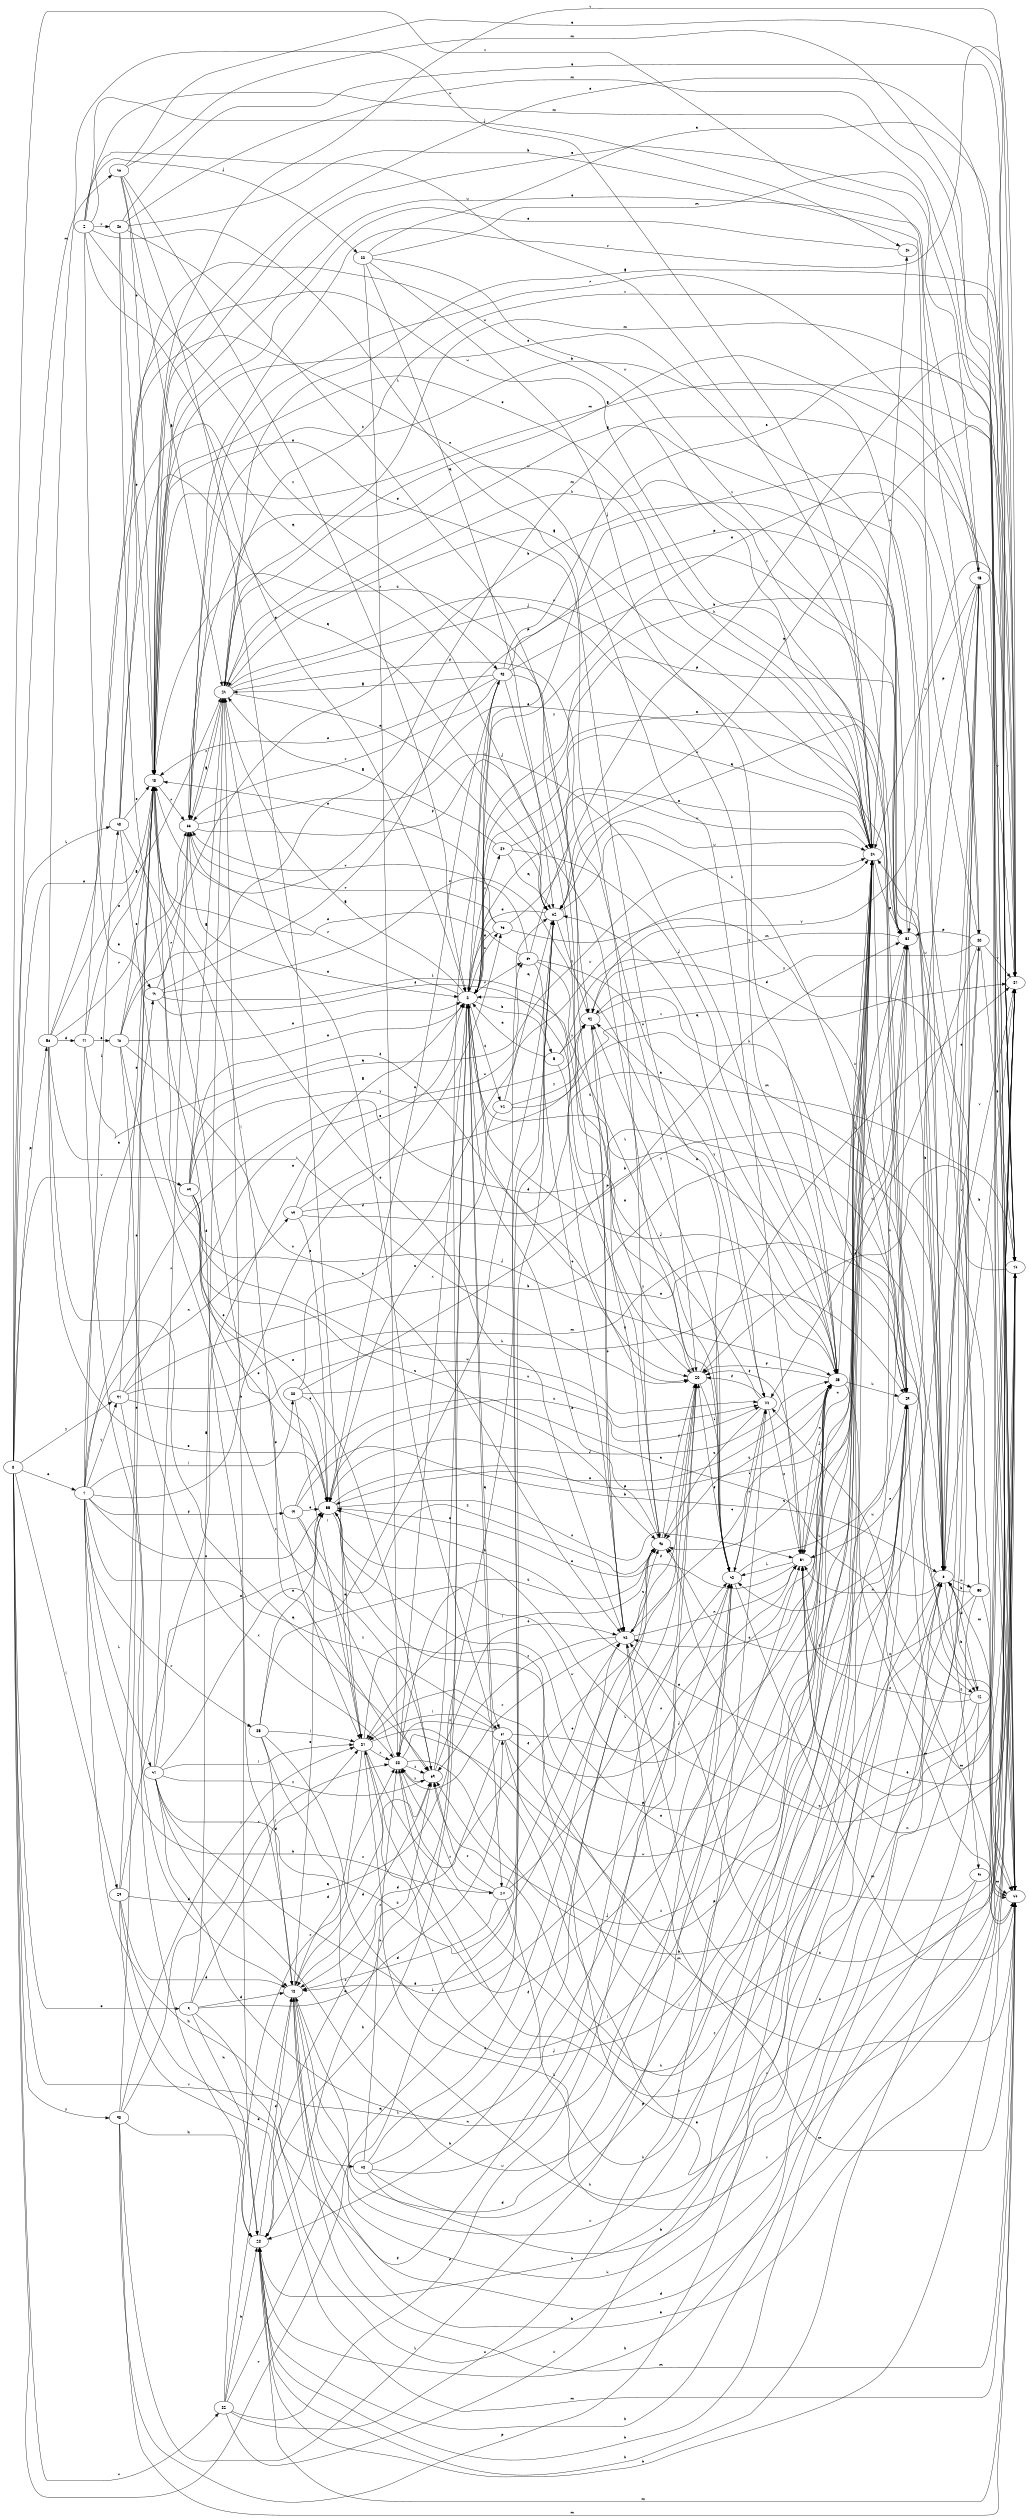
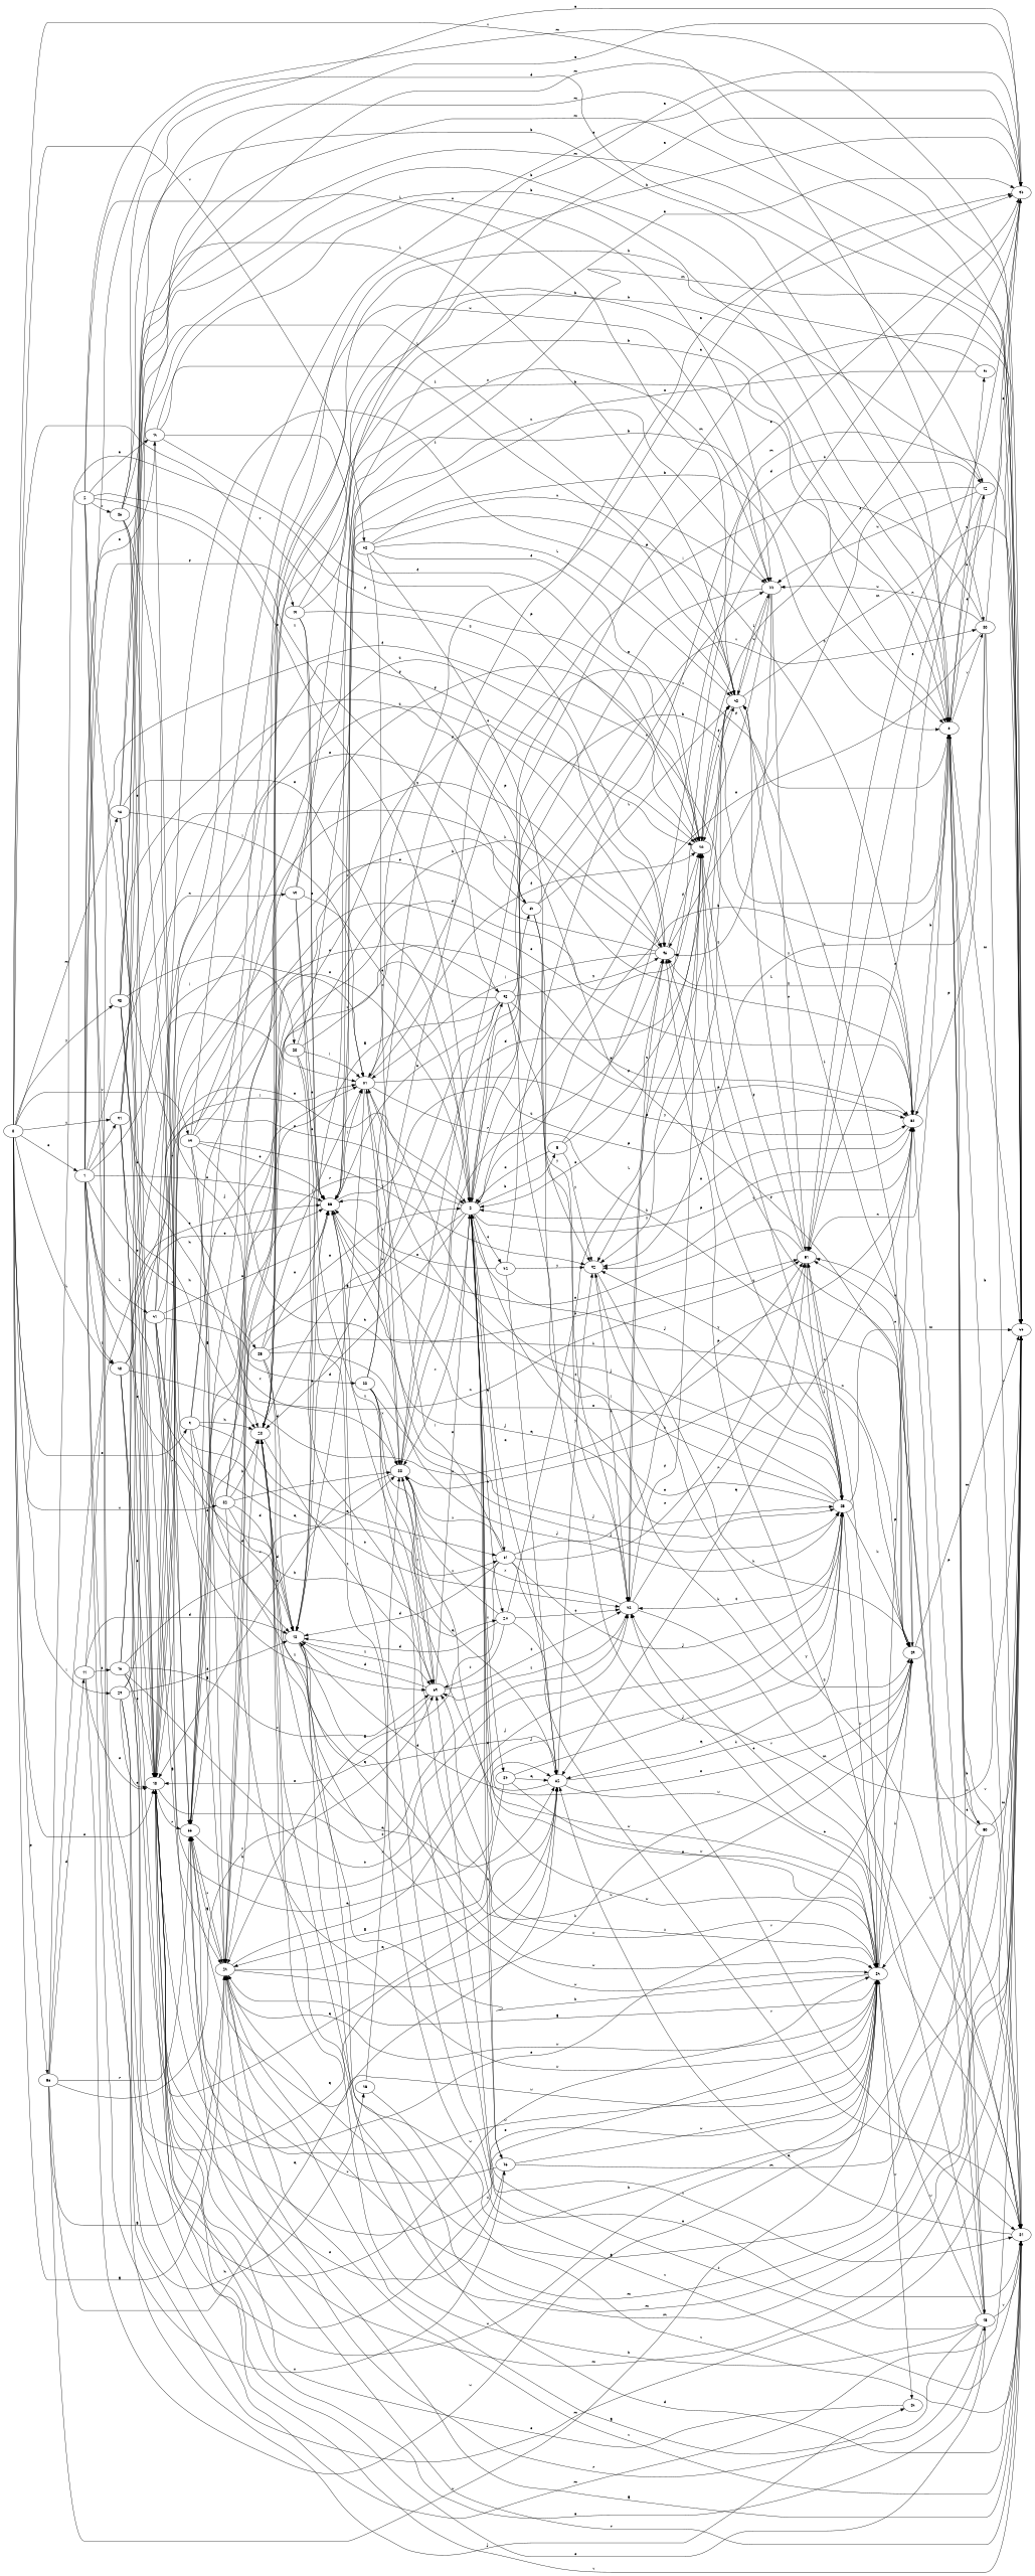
  strict digraph {
    fontname="Patrick Hand"
    rankdir=LR
    node [fontname="Patrick Hand"]
    edge [fontname="Patrick Hand"]
    0
    1
    9
    10
    24
    29
    40
    46
    56
    64
    78
    79
    80
    82
    90
    91
    12
    14
    19
+   25
    27
    30
    41
    43
    49
    55
    61
    76
    85
    6
    28
    13
    31
    47
    66
    15
    81
    73
    96
    11
    84
    20
    16
    35
    39
    62
    3
    51
-   17
+   17 [label=97]
    69
    77
    58
    88
    92
    2
    33
    34
    n58 [label=98]
    86
    5
    72
    87
    50
    94
    0 -> 1 [label=a]
    0 -> 9 [label=c]
    0 -> 10 [label=c]
+   0 -> 24 [label=g]
    0 -> 29 [label=i]
    0 -> 40 [label=l]
    0 -> 46 [label=m]
    0 -> 56 [label=p]
    0 -> 64 [label=r]
    0 -> 78 [label=v]
    0 -> 79 [label=v]
    0 -> 80 [label=v]
    0 -> 82 [label=w]
    0 -> 90 [label=y]
    0 -> 91 [label=y]
    1 -> 40 [label=l]
    1 -> 91 [label=y]
    1 -> 12 [label=d]
    1 -> 14 [label=e]
    1 -> 19 [label=f]
+   1 -> 25 [label=h]
    1 -> 27 [label=h]
    1 -> 30 [label=i]
    1 -> 41 [label=l]
    1 -> 43 [label=l]
    1 -> 49 [label=n]
    1 -> 55 [label=o]
    1 -> 61 [label=q]
    1 -> 76 [label=u]
    1 -> 85 [label=x]
    9 -> 24 [label=g]
    9 -> 61 [label=q]
    9 -> 6 [label=b]
    9 -> 28 [label=h]
    9 -> 13 [label=d]
    9 -> 31 [label=i]
    10 -> 47 [label=m]
    10 -> 66 [label=r]
    10 -> 15 [label=e]
    10 -> 81 [label=v]
    10 -> 73 [label=t]
    10 -> 96 [label=z]
    24 -> 28 [label=h]
    24 -> 47 [label=m]
    24 -> 66 [label=r]
    24 -> 81 [label=v]
    24 -> 84 [label=w]
    24 -> 20 [label=f]
    24 -> 35 [label=j]
    24 -> 39 [label=k]
    24 -> 62 [label=q]
    29 -> 10 [label=c]
    29 -> 13 [label=d]
    29 -> 47 [label=m]
    29 -> 20 [label=f]
    29 -> 62 [label=q]
    29 -> 3 [label=a]
    40 -> 10 [label=c]
    40 -> 55 [label=o]
    40 -> 31 [label=i]
    40 -> 84 [label=w]
    40 -> 62 [label=q]
    40 -> 51 [label=n]
    46 -> 10 [label=c]
    46 -> 24 [label=g]
    46 -> 31 [label=i]
    46 -> 47 [label=m]
    46 -> 3 [label=a]
    46 -> 17 [label=e]
    56 -> 24 [label=g]
    56 -> 55 [label=o]
    56 -> 66 [label=r]
    56 -> 11 [label=d]
    56 -> 84 [label=w]
    56 -> 20 [label=f]
    56 -> 62 [label=q]
    56 -> 69 [label=s]
    64 -> 10 [label=c]
    64 -> 43 [label=l]
    64 -> 66 [label=r]
    64 -> 81 [label=v]
    64 -> 73 [label=t]
    64 -> 77 [label=u]
    78 -> 43 [label=l]
    78 -> 6 [label=b]
    78 -> 73 [label=t]
    78 -> 20 [label=f]
    78 -> 58 [label=p]
    78 -> 88 [label=x]
    79 -> 24 [label=g]
    79 -> 55 [label=o]
    79 -> 96 [label=z]
    79 -> 35 [label=j]
    79 -> 62 [label=q]
    79 -> 3 [label=a]
    79 -> 77 [label=u]
    79 -> 92 [label=y]
    80 -> 31 [label=i]
    80 -> 81 [label=v]
    80 -> 3 [label=a]
    80 -> 17 [label=e]
    80 -> 77 [label=u]
    80 -> 58 [label=p]
    80 -> 92 [label=y]
    82 -> 28 [label=h]
    82 -> 13 [label=d]
    82 -> 84 [label=w]
    82 -> 20 [label=f]
    82 -> 62 [label=q]
    82 -> 77 [label=u]
    82 -> 88 [label=x]
    90 -> 10 [label=c]
    90 -> 43 [label=l]
    90 -> 28 [label=h]
    90 -> 31 [label=i]
    90 -> 47 [label=m]
    90 -> 58 [label=p]
    90 -> 88 [label=x]
    91 -> 10 [label=c]
    91 -> 6 [label=b]
    91 -> 28 [label=h]
    91 -> 47 [label=m]
    91 -> 84 [label=w]
    91 -> 39 [label=k]
    12 -> 6 [label=b]
    12 -> 28 [label=h]
    12 -> 96 [label=z]
    12 -> 51 [label=n]
    12 -> 77 [label=u]
    14 -> 43 [label=l]
    14 -> 66 [label=r]
    14 -> 20 [label=f]
    14 -> 77 [label=u]
    14 -> 58 [label=p]
    19 -> 55 [label=o]
    19 -> 6 [label=b]
    19 -> 96 [label=z]
    19 -> 17 [label=e]
    19 -> 69 [label=s]
+   25 -> 81 [label=v]
+   25 -> 88 [label=x]
    27 -> 43 [label=l]
    27 -> 13 [label=d]
    27 -> 81 [label=v]
    27 -> 73 [label=t]
    27 -> 69 [label=s]
    27 -> 88 [label=x]
    30 -> 55 [label=o]
    30 -> 31 [label=i]
    30 -> 84 [label=w]
    30 -> 77 [label=u]
    30 -> 58 [label=p]
    41 -> 43 [label=l]
    41 -> 55 [label=o]
    41 -> 31 [label=i]
    41 -> 66 [label=r]
    41 -> 96 [label=z]
    41 -> 84 [label=w]
    41 -> 62 [label=q]
    41 -> 51 [label=n]
    41 -> 69 [label=s]
    43 -> 13 [label=d]
    43 -> 47 [label=m]
    43 -> 20 [label=f]
    43 -> 39 [label=k]
    43 -> 77 [label=u]
    43 -> 92 [label=y]
    49 -> 55 [label=o]
    49 -> 6 [label=b]
    49 -> 81 [label=v]
    49 -> 3 [label=a]
    49 -> 17 [label=e]
    55 -> 31 [label=i]
    55 -> 47 [label=m]
    55 -> 81 [label=v]
    55 -> 35 [label=j]
    55 -> 51 [label=n]
    55 -> 77 [label=u]
    55 -> 58 [label=p]
    61 -> 24 [label=g]
    61 -> 13 [label=d]
    61 -> 31 [label=i]
    61 -> 81 [label=v]
    61 -> 35 [label=j]
    61 -> 51 [label=n]
    61 -> 58 [label=p]
    61 -> 88 [label=x]
    76 -> 10 [label=c]
    76 -> 47 [label=m]
    76 -> 66 [label=r]
    76 -> 84 [label=w]
    76 -> 3 [label=a]
    85 -> 55 [label=o]
    85 -> 13 [label=d]
    85 -> 31 [label=i]
    85 -> 84 [label=w]
    85 -> 35 [label=j]
    85 -> 39 [label=k]
    6 -> 80 [label=v]
    6 -> 12 [label=d]
    6 -> 47 [label=m]
    6 -> 15 [label=e]
    6 -> 81 [label=v]
    6 -> 51 [label=n]
    6 -> 88 [label=x]
    6 -> 50 [label=n]
    6 -> 94 [label=z]
    28 -> 13 [label=d]
    28 -> 47 [label=m]
    28 -> 69 [label=s]
    13 -> 55 [label=o]
    13 -> 47 [label=m]
    13 -> 84 [label=w]
    13 -> 39 [label=k]
    13 -> 17 [label=e]
    13 -> 69 [label=s]
    31 -> 13 [label=d]
    31 -> 20 [label=f]
    31 -> 35 [label=j]
    31 -> 39 [label=k]
    31 -> 17 [label=e]
    31 -> 58 [label=p]
    31 -> 88 [label=x]
    66 -> 24 [label=g]
    66 -> 6 [label=b]
    66 -> 84 [label=w]
    66 -> 20 [label=f]
    66 -> 35 [label=j]
    66 -> 3 [label=a]
    15 -> 10 [label=c]
    15 -> 24 [label=g]
    15 -> 28 [label=h]
    15 -> 66 [label=r]
    15 -> 81 [label=v]
    15 -> 96 [label=z]
    15 -> 84 [label=w]
    15 -> 51 [label=n]
    15 -> 69 [label=s]
    15 -> 58 [label=p]
    81 -> 24 [label=g]
    81 -> 55 [label=o]
    81 -> 6 [label=b]
    81 -> 13 [label=d]
    81 -> 66 [label=r]
    81 -> 73 [label=t]
    81 -> 62 [label=q]
    81 -> 92 [label=y]
    73 -> 47 [label=m]
    73 -> 96 [label=z]
    73 -> 20 [label=f]
    73 -> 51 [label=n]
    73 -> 69 [label=s]
    73 -> 88 [label=x]
    96 -> 10 [label=c]
    96 -> 28 [label=h]
    96 -> 31 [label=i]
    96 -> 20 [label=f]
    96 -> 3 [label=a]
    11 -> 10 [label=c]
    11 -> 13 [label=d]
    11 -> 84 [label=w]
    11 -> 20 [label=f]
    11 -> 16 [label=e]
    84 -> 10 [label=c]
    84 -> 24 [label=g]
    84 -> 28 [label=h]
    84 -> 73 [label=t]
    84 -> 39 [label=k]
    84 -> 3 [label=a]
    84 -> 51 [label=n]
    84 -> 69 [label=s]
    84 -> 58 [label=p]
    84 -> 34 [label=w]
    20 -> 43 [label=l]
    20 -> 81 [label=v]
    20 -> 92 [label=y]
    16 -> 10 [label=c]
    16 -> 6 [label=b]
    16 -> 47 [label=m]
    16 -> 73 [label=t]
    16 -> 3 [label=a]
    16 -> 69 [label=s]
    16 -> 88 [label=x]
    35 -> 55 [label=o]
    35 -> 31 [label=i]
    35 -> 47 [label=m]
    35 -> 73 [label=t]
    35 -> 96 [label=z]
    35 -> 84 [label=w]
    35 -> 20 [label=f]
    35 -> 39 [label=k]
    35 -> 62 [label=q]
    35 -> 3 [label=a]
    35 -> 51 [label=n]
    35 -> 92 [label=y]
    39 -> 10 [label=c]
    39 -> 43 [label=l]
    39 -> 47 [label=m]
    39 -> 3 [label=a]
    62 -> 13 [label=d]
    62 -> 84 [label=w]
    62 -> 39 [label=k]
    62 -> 3 [label=a]
    62 -> 92 [label=y]
    3 -> 24 [label=g]
    3 -> 64 [label=r]
    3 -> 80 [label=v]
    3 -> 27 [label=h]
    3 -> 61 [label=q]
    3 -> 76 [label=u]
    3 -> 6 [label=b]
    3 -> 28 [label=h]
    3 -> 66 [label=r]
    3 -> 35 [label=j]
    3 -> 58 [label=p]
    3 -> 88 [label=x]
    3 -> n58 [label=s]
    3 -> 5 [label=b]
    3 -> 72 [label=t]
    3 -> 87 [label=x]
    51 -> 43 [label=l]
    51 -> 55 [label=o]
    51 -> 20 [label=f]
    51 -> 35 [label=j]
    51 -> 17 [label=e]
    17 -> 10 [label=c]
    17 -> 28 [label=h]
    17 -> 73 [label=t]
    17 -> 20 [label=f]
    17 -> 51 [label=n]
    69 -> 10 [label=c]
    69 -> 13 [label=d]
    69 -> 73 [label=t]
    69 -> 3 [label=a]
    69 -> 88 [label=x]
    77 -> 43 [label=l]
    77 -> 96 [label=z]
    77 -> 20 [label=f]
    77 -> 3 [label=a]
    77 -> 51 [label=n]
    58 -> 10 [label=c]
    58 -> 6 [label=b]
    58 -> 96 [label=z]
    58 -> 62 [label=q]
    58 -> 3 [label=a]
    58 -> 92 [label=y]
    88 -> 10 [label=c]
    88 -> 6 [label=b]
    88 -> 96 [label=z]
    88 -> 84 [label=w]
    88 -> 39 [label=k]
    88 -> 69 [label=s]
    92 -> 73 [label=t]
    92 -> 39 [label=k]
    2 -> 14 [label=e]
    2 -> 43 [label=l]
    2 -> 47 [label=m]
    2 -> 84 [label=w]
    2 -> 3 [label=a]
    2 -> 33 [label=j]
    2 -> 34 [label=j]
    2 -> n58 [label=s]
    2 -> 86 [label=x]
    33 -> 47 [label=m]
    33 -> 84 [label=w]
    33 -> 35 [label=j]
    33 -> 62 [label=q]
    33 -> 17 [label=e]
    33 -> 88 [label=x]
    34 -> 10 [label=c]
    n58 -> 10 [label=c]
    n58 -> 24 [label=g]
    n58 -> 55 [label=o]
    n58 -> 28 [label=h]
    n58 -> 66 [label=r]
    n58 -> 96 [label=z]
    n58 -> 39 [label=k]
    n58 -> 17 [label=e]
    n58 -> 58 [label=p]
    n58 -> 92 [label=y]
    86 -> 10 [label=c]
    86 -> 6 [label=b]
    86 -> 13 [label=d]
    86 -> 47 [label=m]
    86 -> 73 [label=t]
    86 -> 17 [label=e]
    5 -> 12 [label=d]
    5 -> 20 [label=f]
    5 -> 3 [label=a]
    5 -> 92 [label=y]
    72 -> 55 [label=o]
    72 -> 47 [label=m]
    72 -> 62 [label=q]
    72 -> 92 [label=y]
    87 -> 24 [label=g]
    87 -> 84 [label=w]
    87 -> 35 [label=j]
    87 -> 62 [label=q]
    50 -> 24 [label=g]
    50 -> 6 [label=b]
    50 -> 28 [label=h]
    50 -> 47 [label=m]
    50 -> 84 [label=w]
    50 -> 51 [label=n]
    94 -> 55 [label=o]
    94 -> 28 [label=h]
  }
